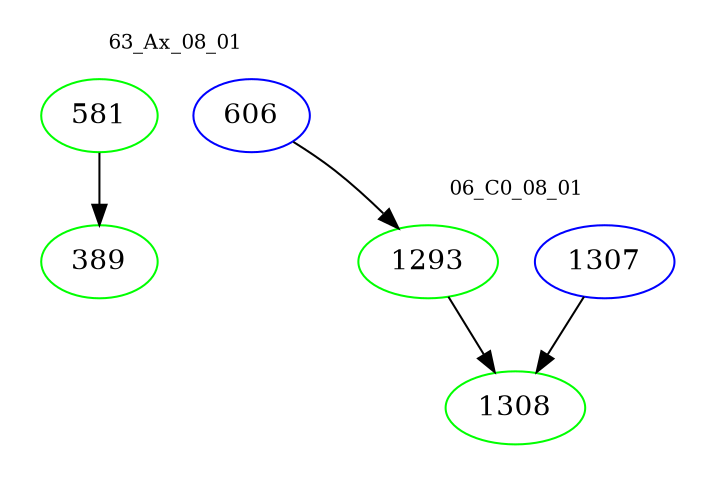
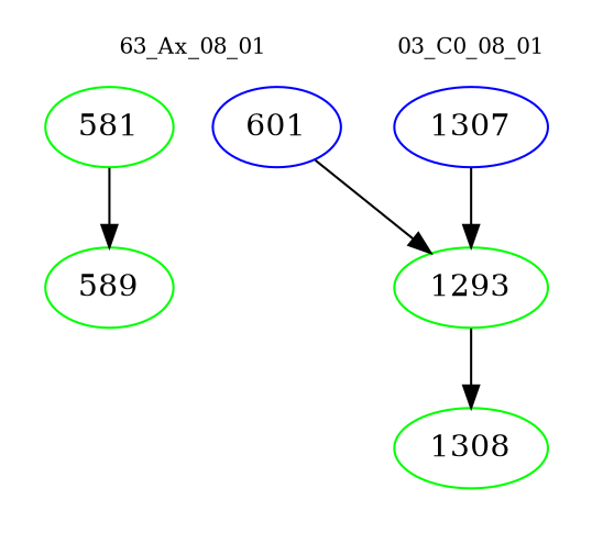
  digraph {
    node [color=green]
    edge [color=black]
-   n1 [color=blue label=606]
+   n1 [color=blue label=601]
    n2 [label=581]
-   n3 [label=389]
+   n3 [label=589]
    n4 [color=blue label=1307]
    n5 [label=1293]
    n6 [label=1308]
    subgraph cluster_1 {
      color=white
      fontsize=10
      label="63_Ax_08_01"
      n1
      n2
      n3
    }
    subgraph cluster_2 {
      color=white
      fontsize=10
-     label="06_C0_08_01"
+     label="03_C0_08_01"
      n4
      n5
      n6
    }
    n1 -> n5
    n2 -> n3
-   n4 -> n6
+   n4 -> n5
    n5 -> n6
  }
